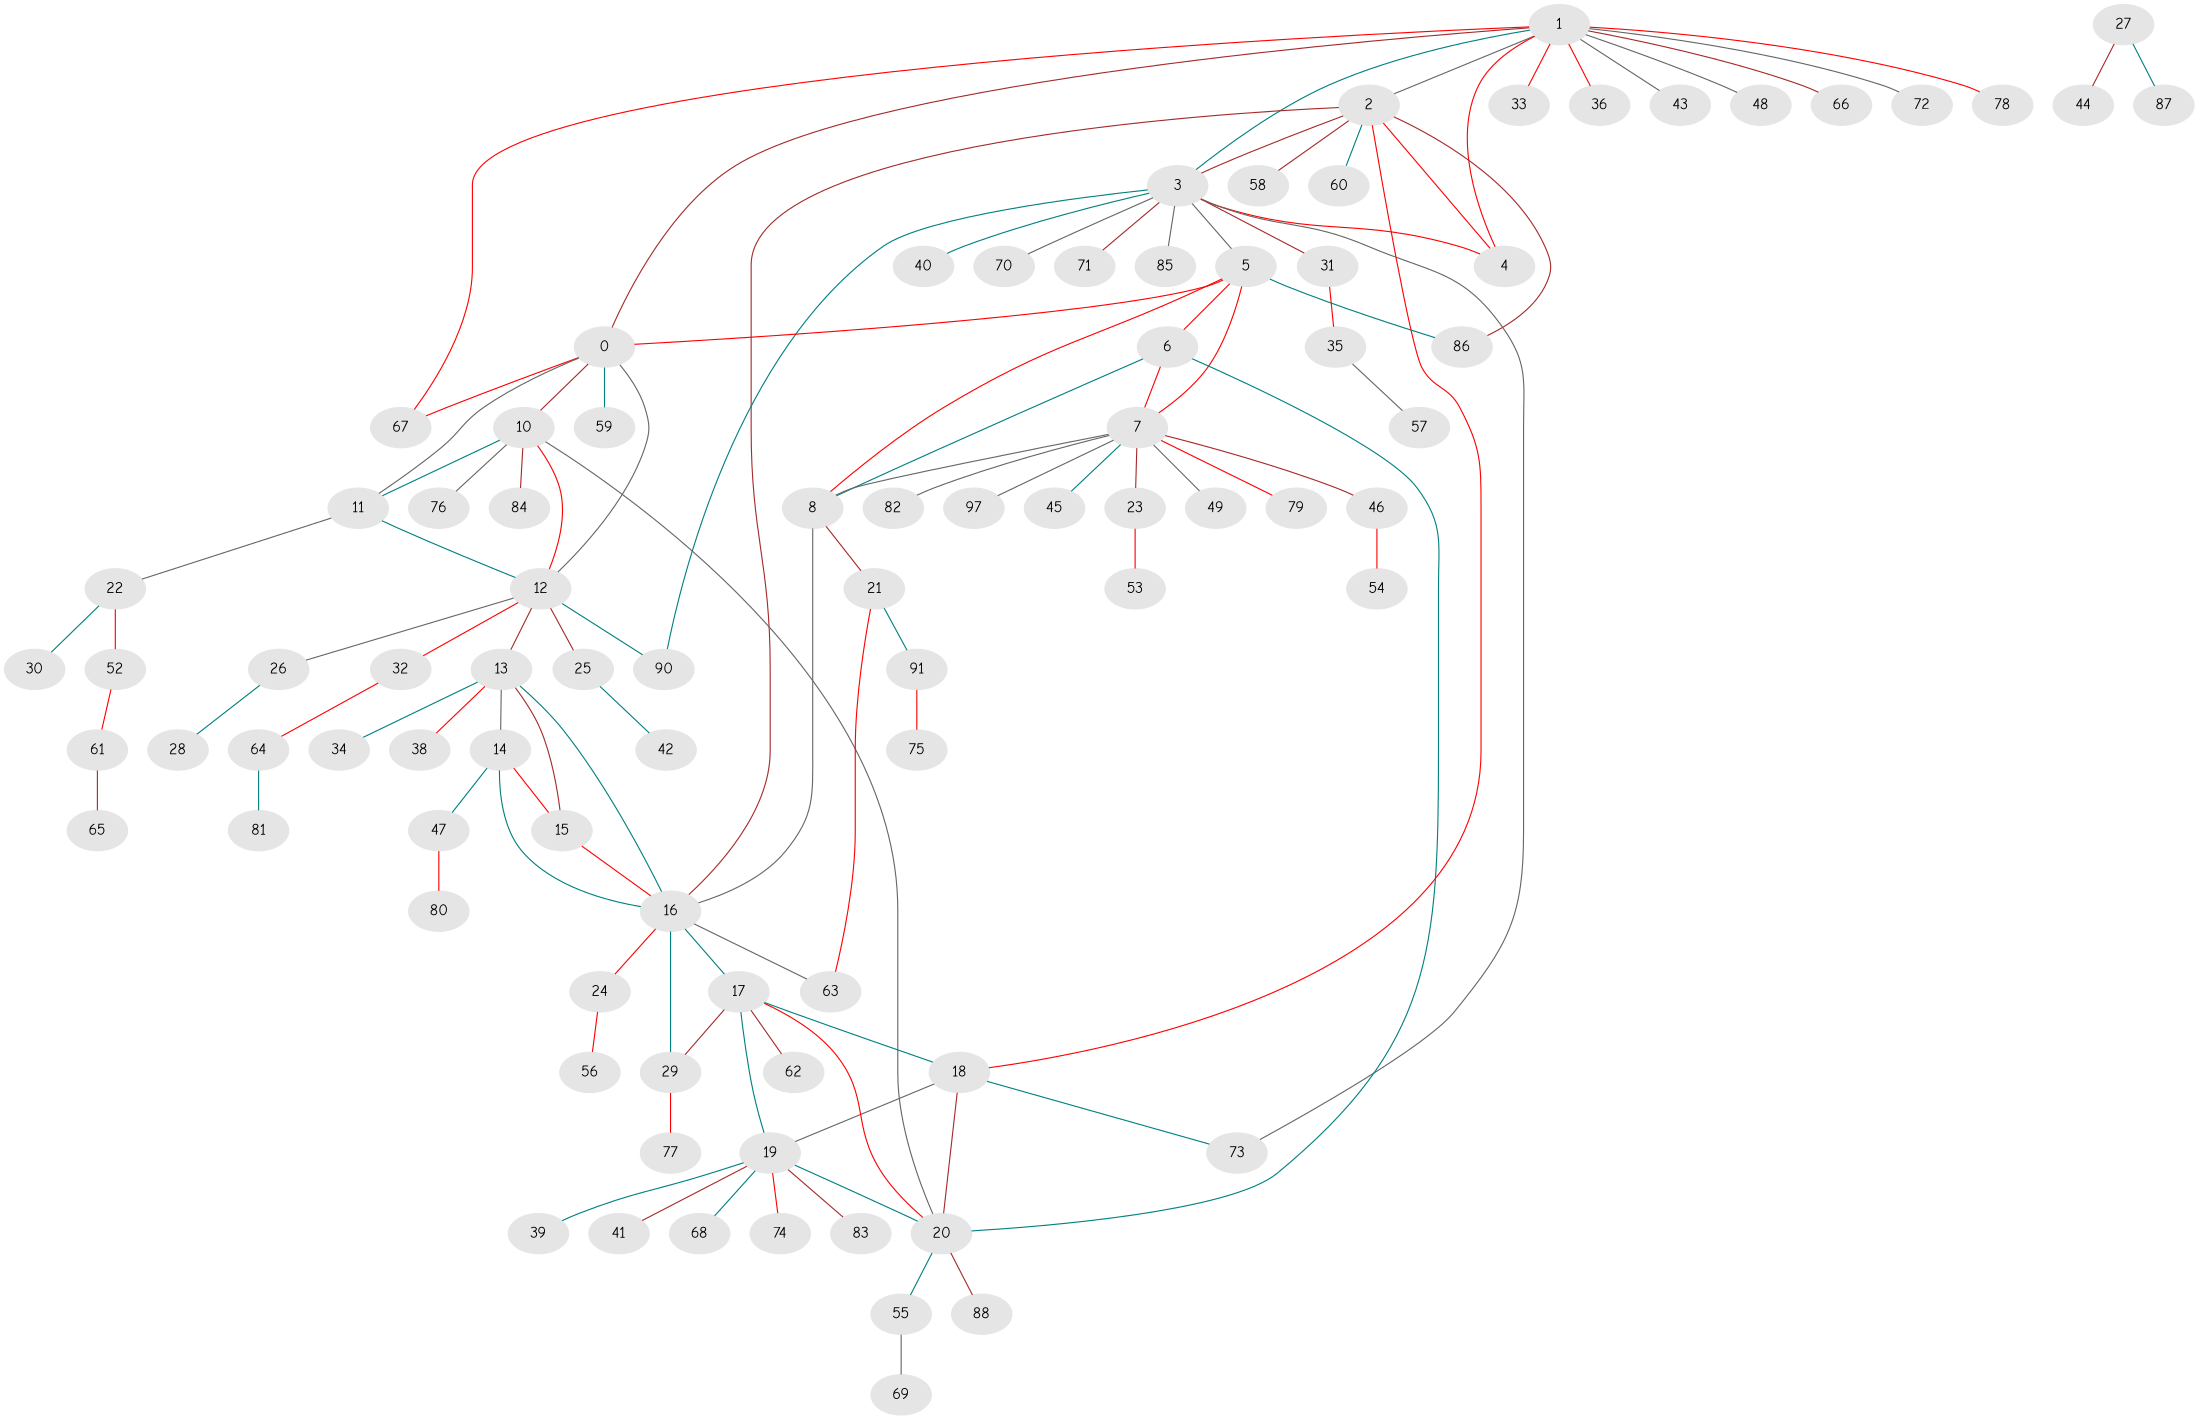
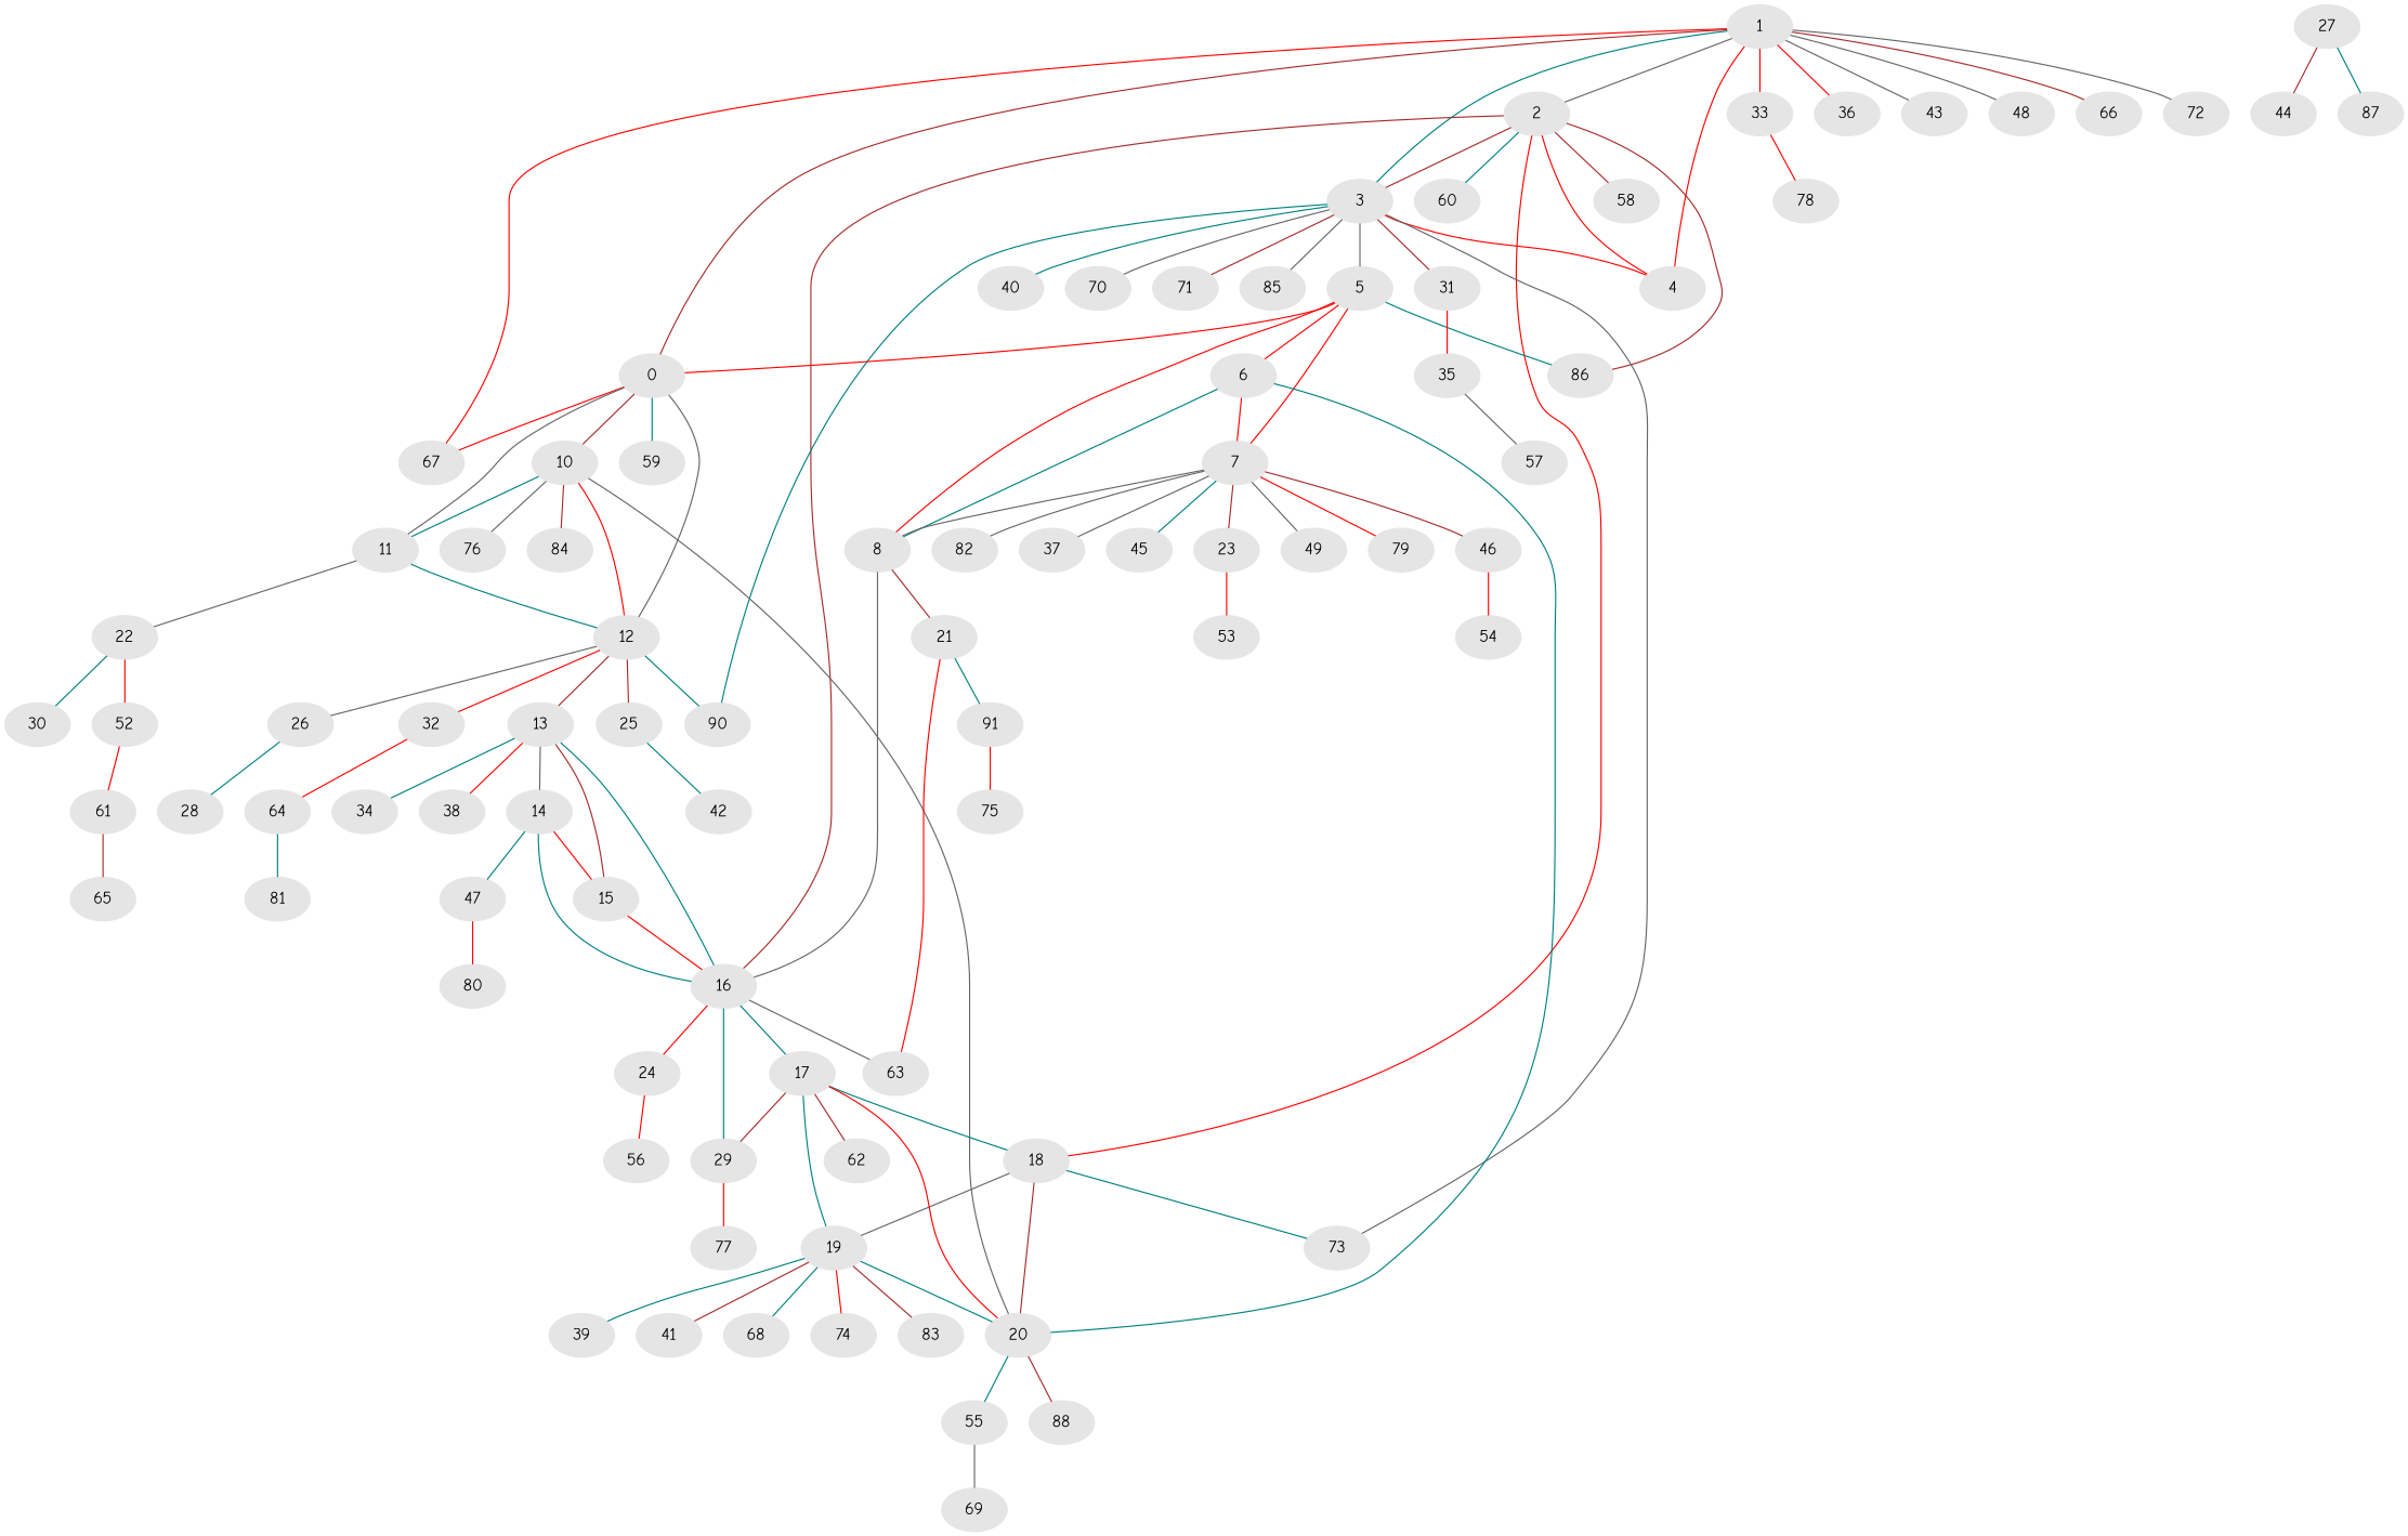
  graph {
    fontname="Comic Neue"
    node [color=gray90 fontname="Comic Neue" style=filled]
    edge [color=red fontname="Comic Neue"]
    1
    2
    3
    4
    n5 [label=0]
    33
    36
    43
    48
    66
    67
    72
    78
    16
    18
    58
    60
    86
    5
    31
    40
    n22 [label=90]
    70
    71
    73
    85
    10
    11
    12
    59
    17
    24
    29
    63
    20
    19
    6
    7
    8
    35
    23
-   37 [label=97]
+   37
    45
    46
    49
    79
    82
    21
    55
    88
    53
    54
    n53 [label=91]
    76
    84
    22
    13
    25
    26
    32
    30
    52
    14
    15
    34
    38
    42
    28
    64
    47
    80
    62
    56
    77
    39
    41
    68
    74
    83
    27
    44
    87
    69
    75
    61
    57
    81
    65
    1 -- 2 [color=gray40]
    1 -- 3 [color=teal]
    1 -- 4
    1 -- n5 [color=brown]
    1 -- 33
    1 -- 36
    1 -- 43 [color=gray40]
    1 -- 48 [color=gray40]
    1 -- 66 [color=brown]
    1 -- 67
    1 -- 72 [color=gray40]
-   1 -- 78
+   33 -- 78
    2 -- 3 [color=brown]
    2 -- 4
    2 -- 16 [color=brown]
    2 -- 18
    2 -- 58 [color=brown]
    2 -- 60 [color=teal]
    2 -- 86 [color=brown]
    3 -- 4
    3 -- 5 [color=gray40]
    3 -- 31 [color=brown]
    3 -- 40 [color=teal]
    3 -- n22 [color=teal]
    3 -- 70 [color=gray40]
    3 -- 71 [color=brown]
    3 -- 73 [color=gray40]
    3 -- 85 [color=gray40]
    n5 -- 67
    n5 -- 10 [color=brown]
    n5 -- 11 [color=gray40]
    n5 -- 12 [color=gray40]
    n5 -- 59 [color=teal]
    16 -- 17 [color=teal]
    16 -- 24
    16 -- 29 [color=teal]
    16 -- 63 [color=gray40]
    18 -- 73 [color=teal]
    18 -- 20 [color=brown]
    18 -- 19 [color=gray40]
    5 -- n5
    5 -- 86 [color=teal]
    5 -- 6
    5 -- 7
    5 -- 8
    31 -- 35
    10 -- 11 [color=teal]
    10 -- 12
    10 -- 20 [color=gray40]
    10 -- 76 [color=gray40]
    10 -- 84 [color=brown]
    11 -- 12 [color=teal]
    11 -- 22 [color=gray40]
    12 -- n22 [color=teal]
    12 -- 13 [color=brown]
    12 -- 25 [color=brown]
    12 -- 26 [color=gray40]
    12 -- 32
    17 -- 18 [color=teal]
    17 -- 29 [color=brown]
    17 -- 20
    17 -- 19 [color=teal]
    17 -- 62 [color=brown]
    24 -- 56
    29 -- 77
    20 -- 55 [color=teal]
    20 -- 88 [color=brown]
    19 -- 20 [color=teal]
    19 -- 39 [color=teal]
    19 -- 41 [color=brown]
    19 -- 68 [color=teal]
    19 -- 74
    19 -- 83 [color=brown]
    6 -- 20 [color=teal]
    6 -- 7
    6 -- 8 [color=teal]
    7 -- 8 [color=gray40]
    7 -- 23 [color=brown]
    7 -- 37 [color=gray40]
    7 -- 45 [color=teal]
    7 -- 46 [color=brown]
    7 -- 49 [color=gray40]
    7 -- 79
    7 -- 82 [color=gray40]
    8 -- 16 [color=gray40]
    8 -- 21 [color=brown]
    35 -- 57 [color=gray40]
    23 -- 53
    46 -- 54
    21 -- 63
    21 -- n53 [color=teal]
    55 -- 69 [color=gray40]
    n53 -- 75
    22 -- 30 [color=teal]
    22 -- 52
    13 -- 16 [color=teal]
    13 -- 14 [color=gray40]
    13 -- 15 [color=brown]
    13 -- 34 [color=teal]
    13 -- 38
    25 -- 42 [color=teal]
    26 -- 28 [color=teal]
    32 -- 64
    52 -- 61
    14 -- 16 [color=teal]
    14 -- 15
    14 -- 47 [color=teal]
    15 -- 16
    64 -- 81 [color=teal]
    47 -- 80
    27 -- 44 [color=brown]
    27 -- 87 [color=teal]
    61 -- 65 [color=brown]
  }
